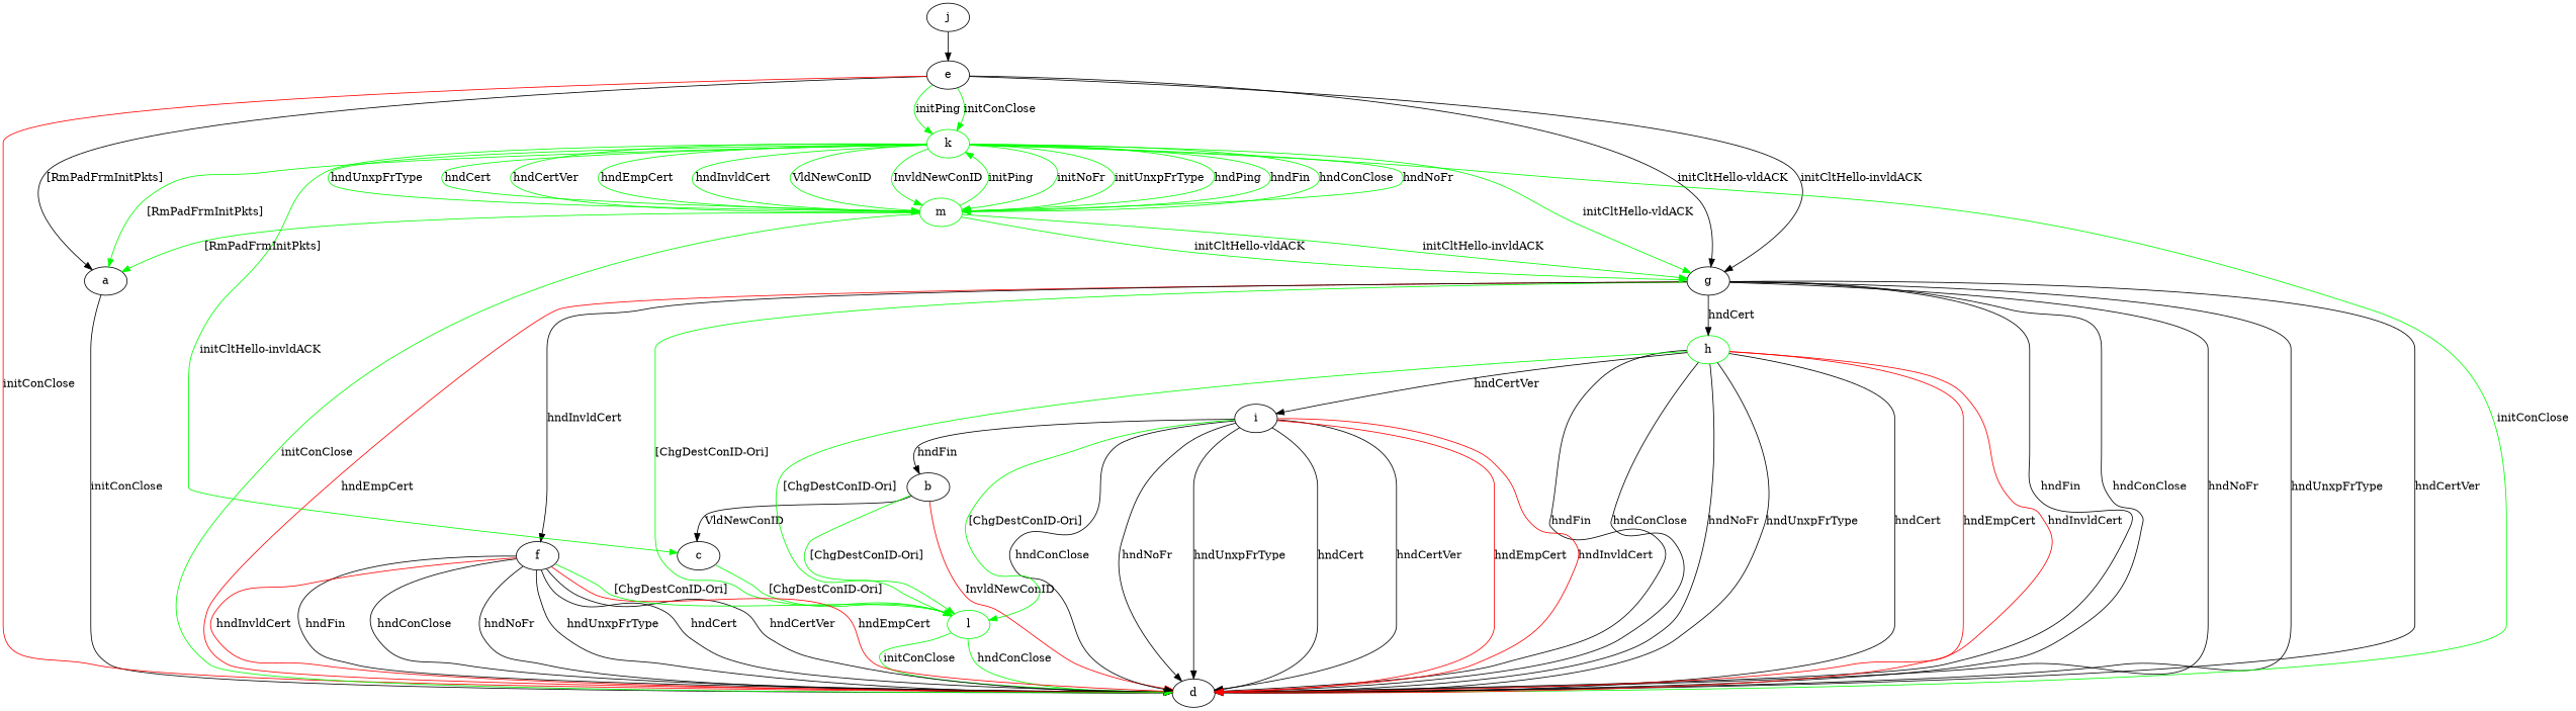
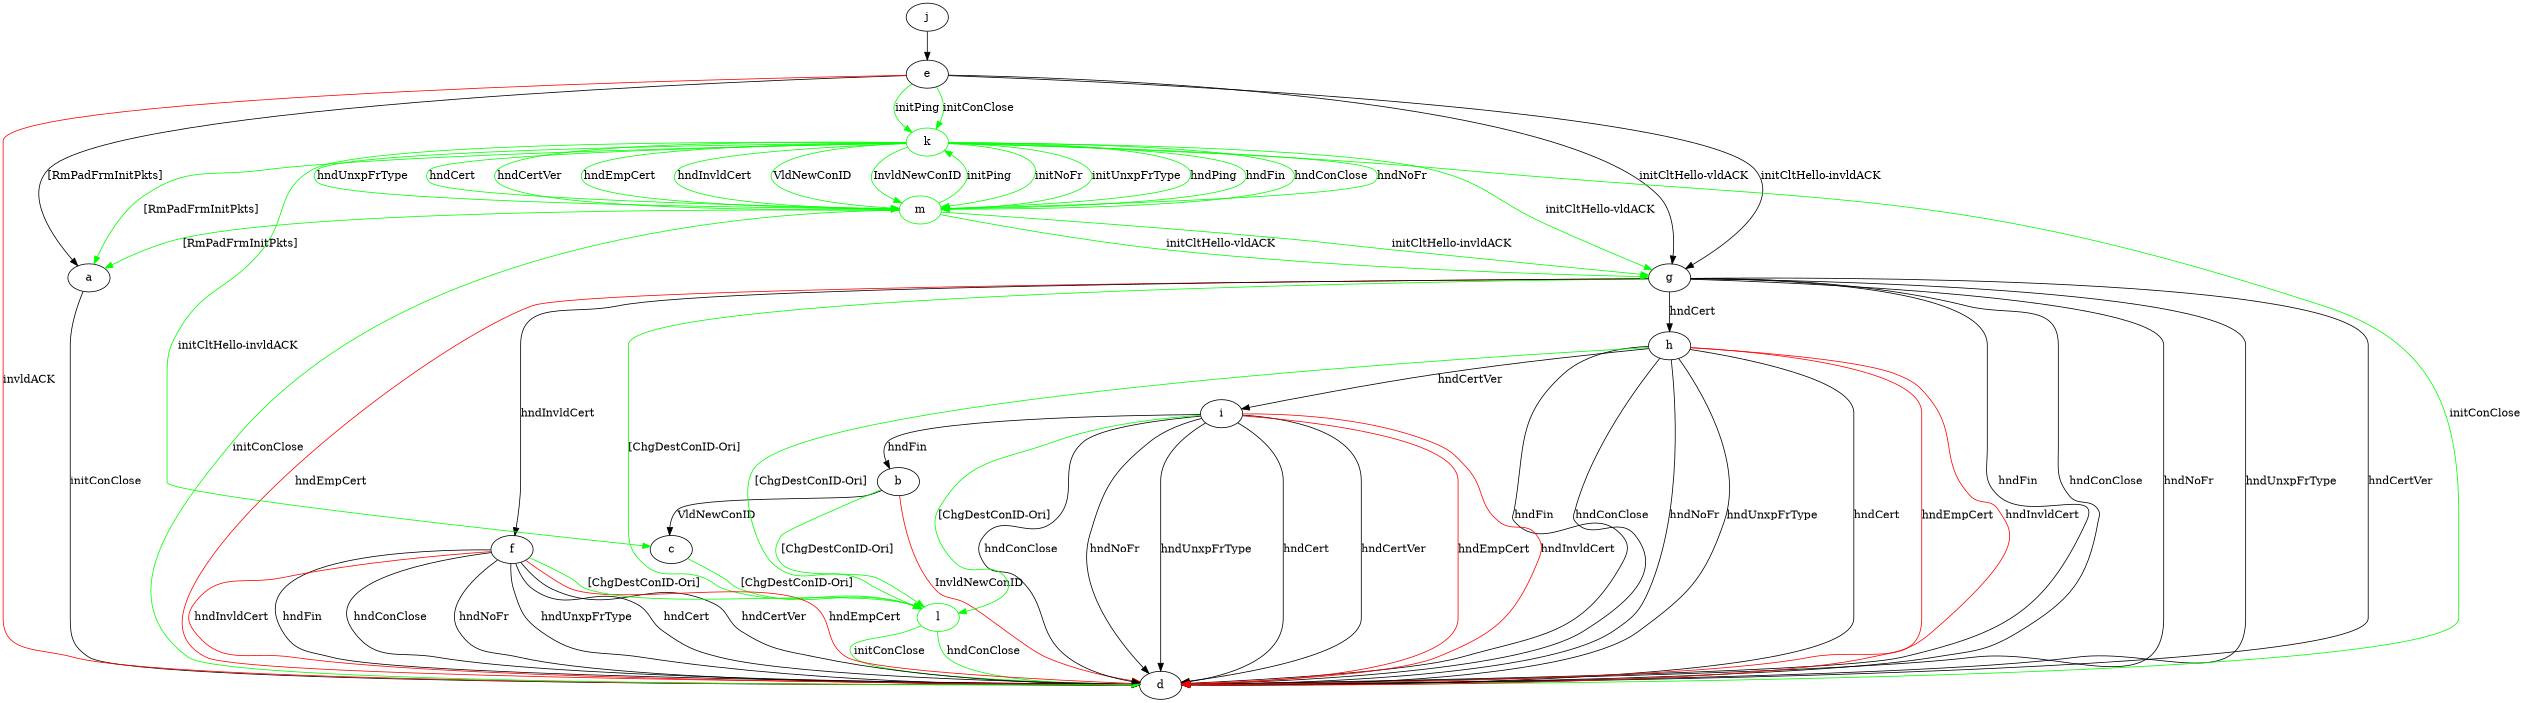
  digraph {
    edge [color=green]
    a
    d
    b
    c
    l [color=green]
    e
    g
    k [color=green]
    f
-   h [color=green]
+   h
    m [color=green]
    i
    j
    a -> d [label="initConClose " color=""]
    b -> d [color=red label="InvldNewConID "]
    b -> c [label="VldNewConID " color=""]
    b -> l [label="[ChgDestConID-Ori] "]
    c -> l [label="[ChgDestConID-Ori] "]
    l -> d [label="initConClose "]
    l -> d [label="hndConClose "]
    e -> a [label="[RmPadFrmInitPkts] " color=""]
-   e -> d [color=red label="initConClose "]
+   e -> d [color=red label="invldACK "]
    e -> g [label="initCltHello-vldACK " color=""]
    e -> g [label="initCltHello-invldACK " color=""]
    e -> k [label="initPing "]
    e -> k [label="initConClose "]
    g -> d [label="hndFin " color=""]
    g -> d [label="hndConClose " color=""]
    g -> d [label="hndNoFr " color=""]
    g -> d [label="hndUnxpFrType " color=""]
    g -> d [label="hndCertVer " color=""]
    g -> d [color=red label="hndEmpCert "]
    g -> l [label="[ChgDestConID-Ori] "]
    g -> f [label="hndInvldCert " color=""]
    g -> h [label="hndCert " color=""]
    k -> a [label="[RmPadFrmInitPkts] "]
    k -> d [label="initConClose "]
    k -> c [label="initCltHello-invldACK "]
    k -> g [label="initCltHello-vldACK "]
    k -> m [label="initNoFr "]
    k -> m [label="initUnxpFrType "]
    k -> m [label="hndPing "]
    k -> m [label="hndFin "]
    k -> m [label="hndConClose "]
    k -> m [label="hndNoFr "]
    k -> m [label="hndUnxpFrType "]
    k -> m [label="hndCert "]
    k -> m [label="hndCertVer "]
    k -> m [label="hndEmpCert "]
    k -> m [label="hndInvldCert "]
    k -> m [label="VldNewConID "]
    k -> m [label="InvldNewConID "]
    f -> d [label="hndFin " color=""]
    f -> d [label="hndConClose " color=""]
    f -> d [label="hndNoFr " color=""]
    f -> d [label="hndUnxpFrType " color=""]
    f -> d [label="hndCert " color=""]
    f -> d [label="hndCertVer " color=""]
    f -> d [color=red label="hndEmpCert "]
    f -> d [color=red label="hndInvldCert "]
    f -> l [label="[ChgDestConID-Ori] "]
    h -> d [label="hndFin " color=""]
    h -> d [label="hndConClose " color=""]
    h -> d [label="hndNoFr " color=""]
    h -> d [label="hndUnxpFrType " color=""]
    h -> d [label="hndCert " color=""]
    h -> d [color=red label="hndEmpCert "]
    h -> d [color=red label="hndInvldCert "]
    h -> l [label="[ChgDestConID-Ori] "]
    h -> i [label="hndCertVer " color=""]
    m -> a [label="[RmPadFrmInitPkts] "]
    m -> d [label="initConClose "]
    m -> g [label="initCltHello-vldACK "]
    m -> g [label="initCltHello-invldACK "]
    m -> k [label="initPing "]
    i -> d [label="hndConClose " color=""]
    i -> d [label="hndNoFr " color=""]
    i -> d [label="hndUnxpFrType " color=""]
    i -> d [label="hndCert " color=""]
    i -> d [label="hndCertVer " color=""]
    i -> d [color=red label="hndEmpCert "]
    i -> d [color=red label="hndInvldCert "]
    i -> b [label="hndFin " color=""]
    i -> l [label="[ChgDestConID-Ori] "]
    j -> e [color=""]
  }
